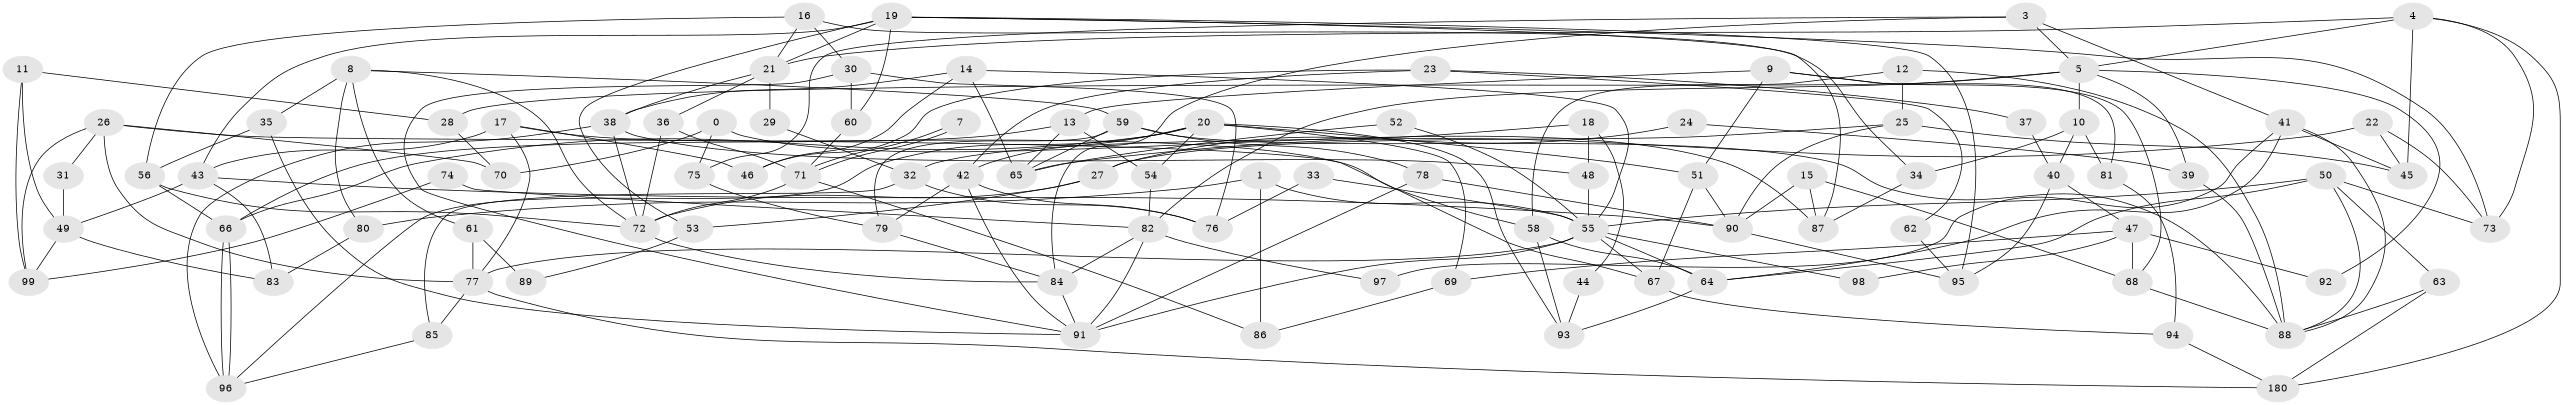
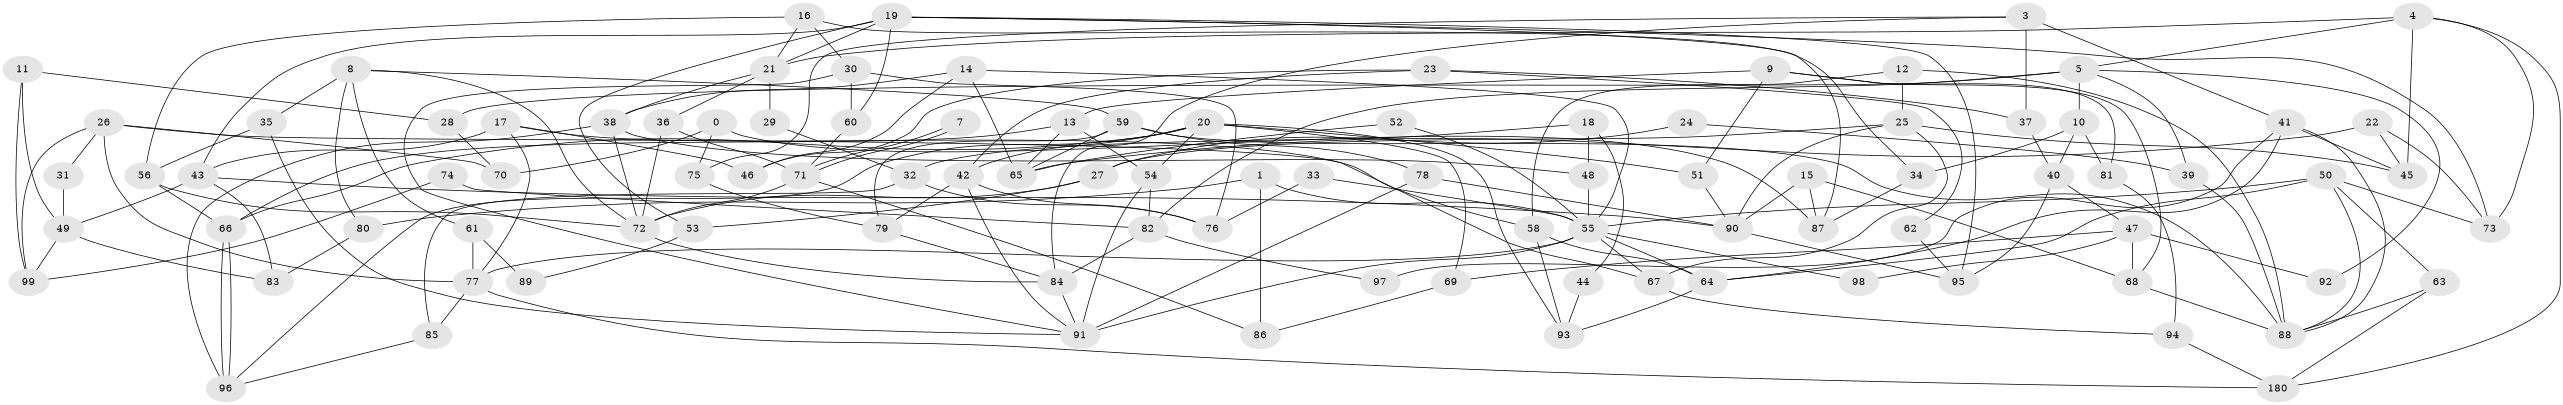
  graph {
    node [color=gray90 style=filled]
    1
    55
    80
    86
    67
    77
    91
    64
    98
    83
    7
    71
    74
    82
    99
    3
    5
    41
    75
    84
    10
    28
    39
    92
    26
    70
    58
    31
    45
    88
    97
    79
    4
    21
    73
    n36 [label=180]
    38
    29
    36
    81
    34
    40
    n43 [label=0]
    87
    72
    8
    35
    59
    61
    56
    65
    78
    89
    9
    13
    51
    68
    54
    66
    90
    94
    95
    47
    11
    49
    12
    25
    27
    93
    96
    14
    46
    48
    15
    16
    30
    60
    76
    17
    43
    85
    18
    32
    44
    19
    53
    20
    42
    69
    22
    23
    37
    62
    24
    33
    50
    63
    52
    1 -- 55
    1 -- 80
    1 -- 86
    55 -- 67
    55 -- 77
    55 -- 91
    55 -- 64
    55 -- 98
    80 -- 83
    67 -- 94
    77 -- n36
    77 -- 85
    64 -- 93
    7 -- 71
    7 -- 71
    71 -- 86
    71 -- 72
    74 -- 82
    74 -- 99
    82 -- 84
    82 -- 97
-   3 -- 5
+   3 -- 37
    3 -- 41
    3 -- 75
    3 -- 84
    5 -- 82
    5 -- 10
    5 -- 28
    5 -- 39
    5 -- 92
    41 -- 64
    41 -- 45
    41 -- 88
    41 -- 97
    75 -- 79
    84 -- 91
    10 -- 81
    10 -- 34
    10 -- 40
    28 -- 70
    39 -- 88
    26 -- 77
    26 -- 99
    26 -- 70
    26 -- 58
    26 -- 31
    58 -- 64
    58 -- 93
    31 -- 49
    79 -- 84
    4 -- 5
    4 -- 45
    4 -- 21
    4 -- 73
    4 -- n36
    21 -- 38
    21 -- 29
    21 -- 36
    38 -- 72
    38 -- 96
    38 -- 48
    29 -- 32
    36 -- 71
    36 -- 72
    81 -- 94
    34 -- 87
    40 -- 95
    40 -- 47
    n43 -- 75
    n43 -- 70
    n43 -- 87
    72 -- 84
    8 -- 80
    8 -- 72
    8 -- 35
    8 -- 59
    8 -- 61
    35 -- 91
    35 -- 56
    59 -- 88
    59 -- 79
    59 -- 65
    59 -- 78
    61 -- 77
    61 -- 89
    56 -- 72
    56 -- 66
    78 -- 91
    78 -- 90
    9 -- 81
    9 -- 13
    9 -- 51
    9 -- 68
    13 -- 65
    13 -- 54
    13 -- 66
-   51 -- 67
+   25 -- 67
    51 -- 90
    68 -- 88
-   82 -- 91
+   54 -- 91
    54 -- 82
    66 -- 96
    66 -- 96
    90 -- 95
    94 -- n36
    47 -- 98
    47 -- 92
    47 -- 68
    47 -- 69
    11 -- 99
    11 -- 28
    11 -- 49
    49 -- 83
    49 -- 99
    12 -- 58
    12 -- 88
    12 -- 25
    25 -- 45
    25 -- 90
    25 -- 27
    27 -- 72
    27 -- 53
    14 -- 55
    14 -- 38
    14 -- 65
    14 -- 46
    48 -- 55
    15 -- 87
    15 -- 68
    15 -- 90
    16 -- 21
    16 -- 34
    16 -- 56
    16 -- 30
    30 -- 91
    30 -- 60
    30 -- 76
    60 -- 71
    17 -- 67
    17 -- 77
    17 -- 46
    17 -- 43
    43 -- 83
    43 -- 90
    43 -- 49
    85 -- 96
    18 -- 48
    18 -- 32
    18 -- 44
    32 -- 76
    32 -- 85
    44 -- 93
    19 -- 21
    19 -- 73
    19 -- 87
    19 -- 95
    19 -- 60
    19 -- 43
    19 -- 53
    53 -- 89
    20 -- 51
    20 -- 54
    20 -- 66
    20 -- 93
    20 -- 96
    20 -- 42
    20 -- 69
    42 -- 91
    42 -- 79
    42 -- 76
    69 -- 86
    22 -- 45
    22 -- 73
    22 -- 65
    23 -- 46
    23 -- 42
    23 -- 37
    23 -- 62
    37 -- 40
    62 -- 95
    24 -- 39
    24 -- 27
    33 -- 55
    33 -- 76
    50 -- 55
    50 -- 64
    50 -- 88
    50 -- 73
    50 -- 63
    63 -- 88
    63 -- n36
    52 -- 55
    52 -- 65
  }
